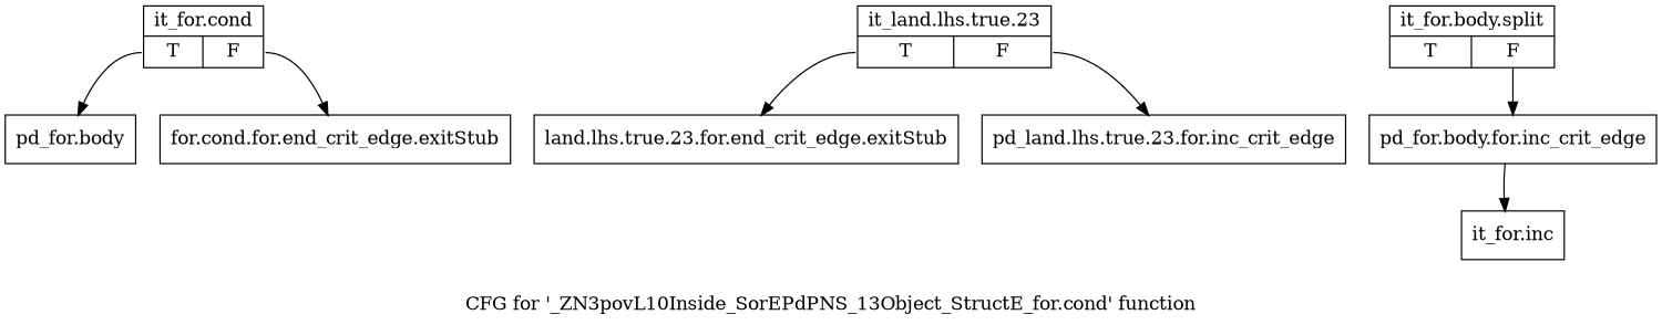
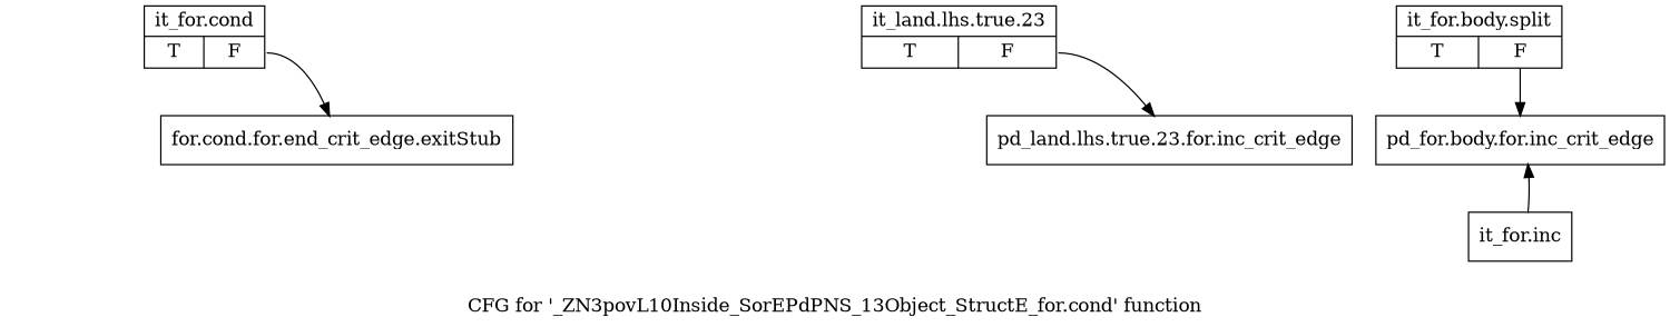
  digraph {
    label="CFG for '_ZN3povL10Inside_SorEPdPNS_13Object_StructE_for.cond' function"
    node [shape=record]
    edge [tailport=s1]
    n1 [label="{it_for.cond|{<s0>T|<s1>F}}"]
    n2 [label="{for.cond.for.end_crit_edge.exitStub}"]
-   n3 [label="{pd_for.body}"]
-   n4 [label="{land.lhs.true.23.for.end_crit_edge.exitStub}"]
    n5 [label="{it_for.body.split|{<s0>T|<s1>F}}"]
    n6 [label="{pd_for.body.for.inc_crit_edge}"]
    n7 [label="{it_land.lhs.true.23|{<s0>T|<s1>F}}"]
    n8 [label="{pd_land.lhs.true.23.for.inc_crit_edge}"]
    n9 [label="{it_for.inc}"]
    n1 -> n2
-   n1 -> n3 [tailport=s0]
    n5 -> n6
-   n6 -> n9 [tailport=""]
-   n7 -> n4 [tailport=s0]
+   n9 -> n6 [tailport=""]
    n7 -> n8
  }
